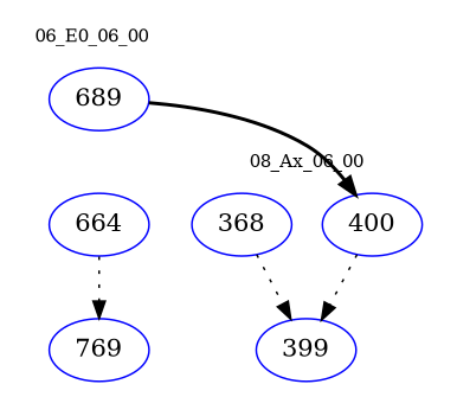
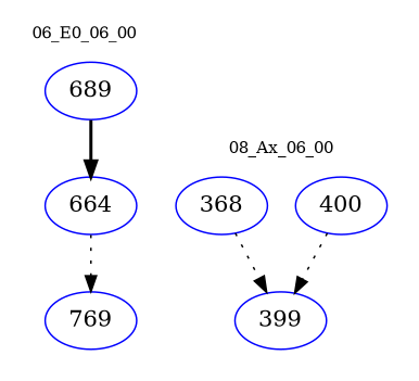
  digraph {
    node [color=blue]
    edge [color=black style=dotted]
    n1 [label=400]
    n2 [label=368]
    n3 [label=399]
    n4 [label=689]
    n5 [label=664]
    n6 [label=769]
    subgraph cluster_1 {
      color=white
      fontsize=10
      label="08_Ax_06_00"
      n1
      n2
      n3
    }
    subgraph cluster_2 {
      color=white
      fontsize=10
      label="06_E0_06_00"
      n4
      n5
      n6
    }
    n1 -> n3
    n2 -> n3
-   n4 -> n1 [style=bold]
+   n4 -> n5 [style=bold]
    n5 -> n6
  }
